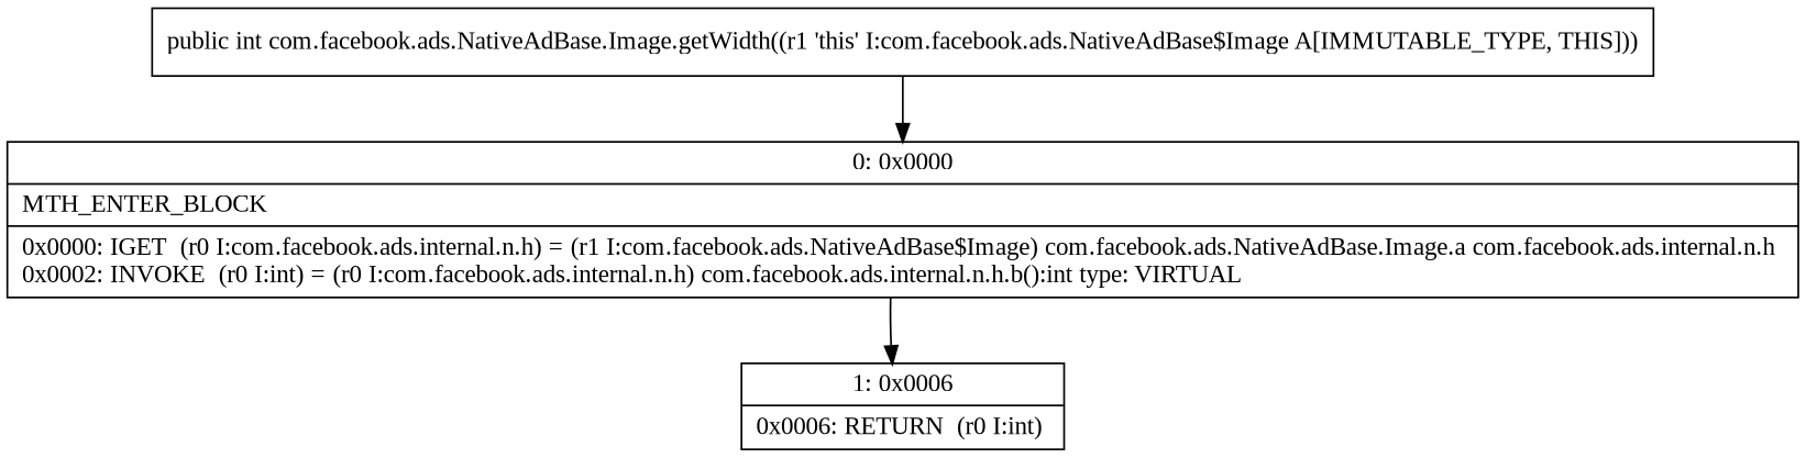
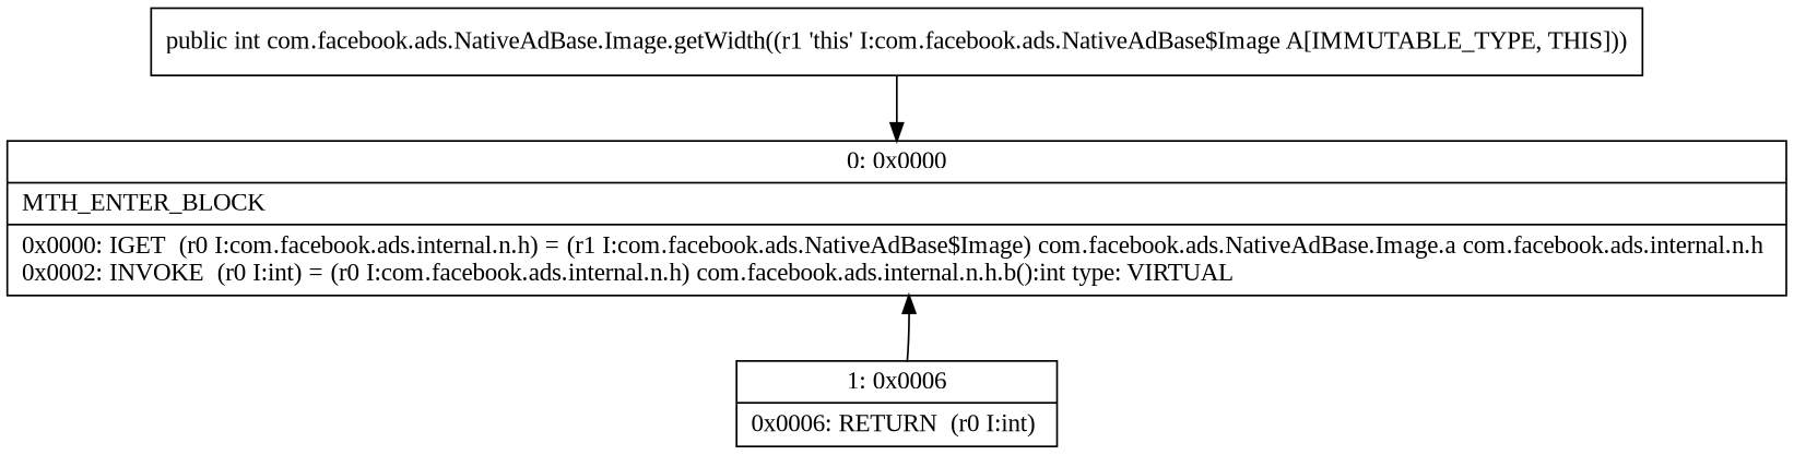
  digraph {
    fontname="Liberation Serif"
    node [shape=record fontname="Liberation Serif"]
    edge [fontname="Liberation Serif"]
    n1 [label="{0\:\ 0x0000|MTH_ENTER_BLOCK\l|0x0000: IGET  (r0 I:com.facebook.ads.internal.n.h) = (r1 I:com.facebook.ads.NativeAdBase$Image) com.facebook.ads.NativeAdBase.Image.a com.facebook.ads.internal.n.h \l0x0002: INVOKE  (r0 I:int) = (r0 I:com.facebook.ads.internal.n.h) com.facebook.ads.internal.n.h.b():int type: VIRTUAL \l}"]
    n2 [label="{1\:\ 0x0006|0x0006: RETURN  (r0 I:int) \l}"]
    n3 [label="{public int com.facebook.ads.NativeAdBase.Image.getWidth((r1 'this' I:com.facebook.ads.NativeAdBase$Image A[IMMUTABLE_TYPE, THIS])) }"]
-   n1 -> n2
+   n2 -> n1
    n3 -> n1
  }
